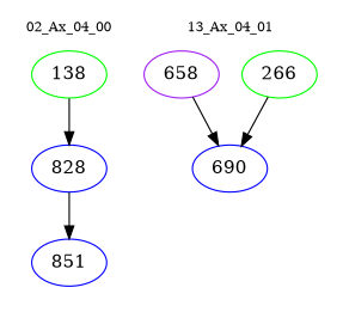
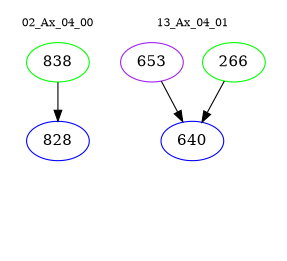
  digraph {
    node [color=blue]
    edge [color=black]
-   n1 [color=green label=138]
+   n1 [color=green label=838]
    n2 [label=828]
-   n3 [label=851]
    n4 [color=green label=266]
-   n5 [label=690]
-   n6 [color=purple label=658]
+   n5 [label=640]
+   n6 [color=purple label=653]
    subgraph cluster_1 {
      color=white
      fontsize=10
      label="02_Ax_04_00"
      n1
      n2
-     n3
    }
    subgraph cluster_2 {
      color=white
      fontsize=10
      label="13_Ax_04_01"
      n4
      n5
      n6
    }
    n1 -> n2
-   n2 -> n3
    n4 -> n5
    n6 -> n5
  }
